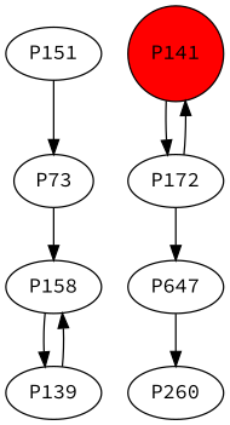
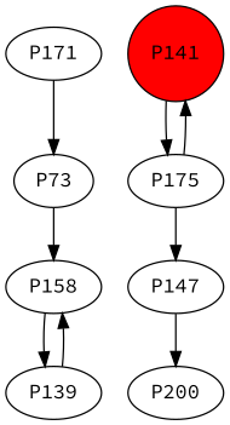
  digraph {
    fontname="Source Code Pro"
    node [fontname="Source Code Pro"]
    edge [fontname="Source Code Pro"]
-   P151
+   P151 [label=P171]
    P73
    P158
    n4 [label=P139]
    P141 [fillcolor=red shape=circle style=filled]
-   P172
-   P147 [label=P647]
-   P200 [label=P260]
+   P172 [label=P175]
+   P147
+   P200
    P151 -> P73
    P73 -> P158
    P158 -> n4
    n4 -> P158
    P141 -> P172
    P172 -> P141
    P172 -> P147
    P147 -> P200
  }
